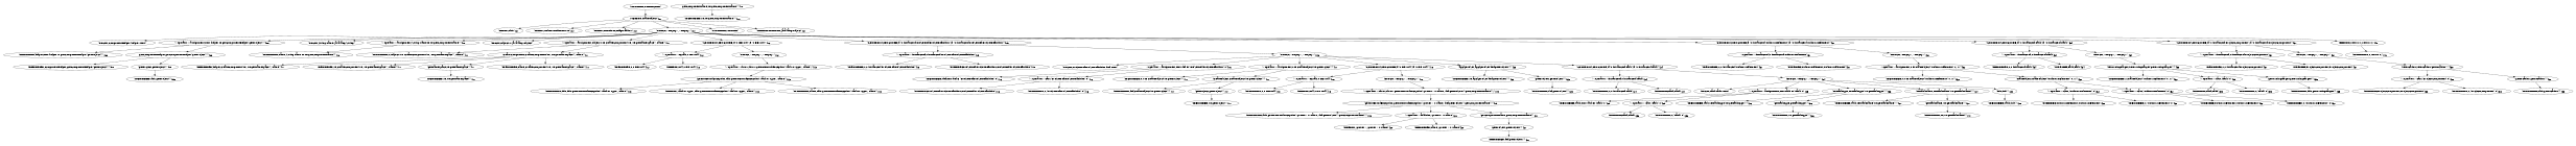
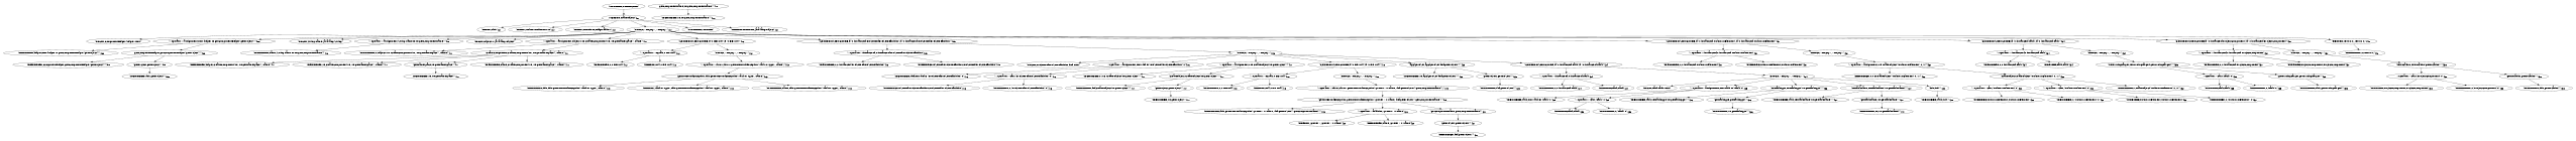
  digraph {
    n1 [label=<(METHOD,makeObject)<SUB>407</SUB>>]
    n2 [label=<(PARAM,this)<SUB>407</SUB>>]
    n3 [label=<(PARAM,UnknownElement ue)<SUB>407</SUB>>]
    n4 [label=<(PARAM,RuntimeConfigurable w)<SUB>407</SUB>>]
    n5 [label=<(BLOCK,&lt;empty&gt;,&lt;empty&gt;)<SUB>407</SUB>>]
    n6 [label=<(MODIFIER,VIRTUAL)>]
    n7 [label=<(METHOD_RETURN,java.lang.Object)<SUB>407</SUB>>]
    n8 [label=<(LOCAL,ComponentHelper helper: ANY)>]
    n9 [label=<(&lt;operator&gt;.assignment,ANY helper = getComponentHelper(getProject()))<SUB>408</SUB>>]
    n10 [label=<(LOCAL,String name: java.lang.String)>]
    n11 [label=<(&lt;operator&gt;.assignment,String name = ue.getComponentName())<SUB>410</SUB>>]
    n12 [label=<(LOCAL,Object o: java.lang.Object)>]
    n13 [label=<(&lt;operator&gt;.assignment,Object o = createComponent(ue, ue.getNamespace(), name))<SUB>411</SUB>>]
    n14 [label=<(CONTROL_STRUCTURE,if (o == null),if (o == null))<SUB>412</SUB>>]
    n15 [label=<(CONTROL_STRUCTURE,if (o instanceof PreSetDef.PreSetDefinition),if (o instanceof PreSetDef.PreSetDefinition))<SUB>415</SUB>>]
    n16 [label=<(CONTROL_STRUCTURE,if (o instanceof UnknownElement),if (o instanceof UnknownElement))<SUB>431</SUB>>]
    n17 [label=<(CONTROL_STRUCTURE,if (o instanceof Task),if (o instanceof Task))<SUB>434</SUB>>]
    n18 [label=<(CONTROL_STRUCTURE,if (o instanceof ProjectComponent),if (o instanceof ProjectComponent))<SUB>437</SUB>>]
    n19 [label=<(RETURN,return o;,return o;)<SUB>440</SUB>>]
    n20 [label=<(MODIFIER,PROTECTED)>]
    n21 [label=<(IDENTIFIER,helper,ANY helper = getComponentHelper(getProject()))<SUB>408</SUB>>]
    n22 [label=<(getComponentHelper,getComponentHelper(getProject()))<SUB>408</SUB>>]
    n23 [label=<(IDENTIFIER,name,String name = ue.getComponentName())<SUB>410</SUB>>]
    n24 [label=<(IDENTIFIER,o,Object o = createComponent(ue, ue.getNamespace(), name))<SUB>411</SUB>>]
    n25 [label=<(createComponent,createComponent(ue, ue.getNamespace(), name))<SUB>411</SUB>>]
    n26 [label=<(&lt;operator&gt;.equals,o == null)<SUB>412</SUB>>]
    n27 [label=<(BLOCK,&lt;empty&gt;,&lt;empty&gt;)<SUB>412</SUB>>]
    n28 [label=<(&lt;operator&gt;.instanceOf,o instanceof PreSetDef.PreSetDefinition)<SUB>415</SUB>>]
    n29 [label=<(BLOCK,&lt;empty&gt;,&lt;empty&gt;)<SUB>415</SUB>>]
    n30 [label=<(&lt;operator&gt;.instanceOf,o instanceof UnknownElement)<SUB>431</SUB>>]
    n31 [label=<(BLOCK,&lt;empty&gt;,&lt;empty&gt;)<SUB>431</SUB>>]
    n32 [label=<(&lt;operator&gt;.instanceOf,o instanceof Task)<SUB>434</SUB>>]
    n33 [label=<(BLOCK,&lt;empty&gt;,&lt;empty&gt;)<SUB>434</SUB>>]
    n34 [label=<(&lt;operator&gt;.instanceOf,o instanceof ProjectComponent)<SUB>437</SUB>>]
    n35 [label=<(BLOCK,&lt;empty&gt;,&lt;empty&gt;)<SUB>437</SUB>>]
    n36 [label=<(IDENTIFIER,o,return o;)<SUB>440</SUB>>]
    n37 [label=<(IDENTIFIER,ComponentHelper,getComponentHelper(getProject()))<SUB>408</SUB>>]
    n38 [label=<(getProject,getProject())<SUB>409</SUB>>]
    n39 [label=<(IDENTIFIER,this,getProject())<SUB>409</SUB>>]
    n40 [label=<(getComponentName,ue.getComponentName())<SUB>410</SUB>>]
    n41 [label=<(IDENTIFIER,ue,ue.getComponentName())<SUB>410</SUB>>]
    n42 [label=<(IDENTIFIER,helper,createComponent(ue, ue.getNamespace(), name))<SUB>411</SUB>>]
    n43 [label=<(IDENTIFIER,ue,createComponent(ue, ue.getNamespace(), name))<SUB>411</SUB>>]
    n44 [label=<(getNamespace,ue.getNamespace())<SUB>411</SUB>>]
    n45 [label=<(IDENTIFIER,name,createComponent(ue, ue.getNamespace(), name))<SUB>411</SUB>>]
    n46 [label=<(IDENTIFIER,ue,ue.getNamespace())<SUB>411</SUB>>]
    n47 [label=<(IDENTIFIER,o,o == null)<SUB>412</SUB>>]
    n48 [label=<(LITERAL,null,o == null)<SUB>412</SUB>>]
    n49 [label=<(&lt;operator&gt;.throw,throw getNotFoundException(&quot;task or type&quot;, name);)<SUB>413</SUB>>]
    n50 [label=<(getNotFoundException,this.getNotFoundException(&quot;task or type&quot;, name))<SUB>413</SUB>>]
    n51 [label=<(IDENTIFIER,this,this.getNotFoundException(&quot;task or type&quot;, name))<SUB>413</SUB>>]
    n52 [label=<(LITERAL,&quot;task or type&quot;,this.getNotFoundException(&quot;task or type&quot;, name))<SUB>413</SUB>>]
    n53 [label=<(IDENTIFIER,name,this.getNotFoundException(&quot;task or type&quot;, name))<SUB>413</SUB>>]
    n54 [label=<(IDENTIFIER,o,o instanceof PreSetDef.PreSetDefinition)<SUB>415</SUB>>]
    n55 [label=<(TYPE_REF,PreSetDef.PreSetDefinition,PreSetDef.PreSetDefinition)<SUB>415</SUB>>]
    n56 [label=<(LOCAL,PreSetDef.PreSetDefinition def: ANY)>]
    n57 [label=<(&lt;operator&gt;.assignment,ANY def = (PreSetDef.PreSetDefinition) o)<SUB>416</SUB>>]
    n58 [label=<(&lt;operator&gt;.assignment,o = createObject(ue.getProject()))<SUB>417</SUB>>]
    n59 [label=<(CONTROL_STRUCTURE,if (o == null),if (o == null))<SUB>418</SUB>>]
    n60 [label=<(applyPreSet,applyPreSet(def.getPreSets()))<SUB>423</SUB>>]
    n61 [label=<(CONTROL_STRUCTURE,if (o instanceof Task),if (o instanceof Task))<SUB>424</SUB>>]
    n62 [label=<(IDENTIFIER,def,ANY def = (PreSetDef.PreSetDefinition) o)<SUB>416</SUB>>]
    n63 [label=<(&lt;operator&gt;.cast,(PreSetDef.PreSetDefinition) o)<SUB>416</SUB>>]
    n64 [label=<(IDENTIFIER,o,o = createObject(ue.getProject()))<SUB>417</SUB>>]
    n65 [label=<(createObject,createObject(ue.getProject()))<SUB>417</SUB>>]
    n66 [label=<(&lt;operator&gt;.equals,o == null)<SUB>418</SUB>>]
    n67 [label=<(BLOCK,&lt;empty&gt;,&lt;empty&gt;)<SUB>418</SUB>>]
    n68 [label=<(IDENTIFIER,ue,applyPreSet(def.getPreSets()))<SUB>423</SUB>>]
    n69 [label=<(getPreSets,getPreSets())<SUB>423</SUB>>]
    n70 [label=<(&lt;operator&gt;.instanceOf,o instanceof Task)<SUB>424</SUB>>]
    n71 [label=<(BLOCK,&lt;empty&gt;,&lt;empty&gt;)<SUB>424</SUB>>]
    n72 [label=<(TYPE_REF,PreSetDef.PreSetDefinition,PreSetDef.PreSetDefinition)<SUB>416</SUB>>]
    n73 [label=<(IDENTIFIER,o,(PreSetDef.PreSetDefinition) o)<SUB>416</SUB>>]
    n74 [label=<(IDENTIFIER,def,createObject(ue.getProject()))<SUB>417</SUB>>]
    n75 [label=<(getProject,getProject())<SUB>417</SUB>>]
    n76 [label=<(IDENTIFIER,ue,getProject())<SUB>417</SUB>>]
    n77 [label=<(IDENTIFIER,o,o == null)<SUB>418</SUB>>]
    n78 [label=<(LITERAL,null,o == null)<SUB>418</SUB>>]
    n79 [label=<(&lt;operator&gt;.throw,throw getNotFoundException(&quot;preset &quot; + name, def.getPreSets().getComponentName());)<SUB>419</SUB>>]
    n80 [label=<(getNotFoundException,getNotFoundException(&quot;preset &quot; + name, def.getPreSets().getComponentName()))<SUB>419</SUB>>]
    n81 [label=<(IDENTIFIER,this,getNotFoundException(&quot;preset &quot; + name, def.getPreSets().getComponentName()))<SUB>419</SUB>>]
    n82 [label=<(&lt;operator&gt;.addition,&quot;preset &quot; + name)<SUB>420</SUB>>]
    n83 [label=<(getComponentName,getComponentName())<SUB>421</SUB>>]
    n84 [label=<(LITERAL,&quot;preset &quot;,&quot;preset &quot; + name)<SUB>420</SUB>>]
    n85 [label=<(IDENTIFIER,name,&quot;preset &quot; + name)<SUB>420</SUB>>]
    n86 [label=<(getPreSets,getPreSets())<SUB>421</SUB>>]
    n87 [label=<(IDENTIFIER,def,getPreSets())<SUB>421</SUB>>]
    n88 [label=<(IDENTIFIER,def,getPreSets())<SUB>423</SUB>>]
    n89 [label=<(IDENTIFIER,o,o instanceof Task)<SUB>424</SUB>>]
    n90 [label=<(TYPE_REF,Task,Task)<SUB>424</SUB>>]
    n91 [label=<(LOCAL,Task task: ANY)>]
    n92 [label=<(&lt;operator&gt;.assignment,ANY task = (Task) o)<SUB>425</SUB>>]
    n93 [label=<(setTaskType,setTaskType(ue.getTaskType()))<SUB>436</SUB>>]
    n94 [label=<(setTaskName,setTaskName(ue.getTaskName()))<SUB>427</SUB>>]
    n95 [label=<(init,init())<SUB>428</SUB>>]
    n96 [label=<(IDENTIFIER,task,ANY task = (Task) o)<SUB>425</SUB>>]
    n97 [label=<(&lt;operator&gt;.cast,(Task) o)<SUB>425</SUB>>]
    n98 [label=<(IDENTIFIER,task,setTaskType(ue.getTaskType()))<SUB>426</SUB>>]
    n99 [label=<(getTaskType,getTaskType())<SUB>426</SUB>>]
    n100 [label=<(IDENTIFIER,task,setTaskName(ue.getTaskName()))<SUB>427</SUB>>]
    n101 [label=<(getTaskName,ue.getTaskName())<SUB>427</SUB>>]
    n102 [label=<(IDENTIFIER,task,init())<SUB>428</SUB>>]
    n103 [label=<(TYPE_REF,Task,Task)<SUB>425</SUB>>]
    n104 [label=<(IDENTIFIER,o,(Task) o)<SUB>425</SUB>>]
    n105 [label=<(IDENTIFIER,ue,getTaskType())<SUB>426</SUB>>]
    n106 [label=<(IDENTIFIER,ue,ue.getTaskName())<SUB>447</SUB>>]
    n107 [label=<(IDENTIFIER,o,o instanceof UnknownElement)<SUB>431</SUB>>]
    n108 [label=<(TYPE_REF,UnknownElement,UnknownElement)<SUB>431</SUB>>]
    n109 [label=<(&lt;operator&gt;.assignment,o = makeObject((UnknownElement) o, w))<SUB>432</SUB>>]
    n110 [label=<(IDENTIFIER,o,o = makeObject((UnknownElement) o, w))<SUB>432</SUB>>]
    n111 [label=<(makeObject,makeObject((UnknownElement) o, w))<SUB>432</SUB>>]
    n112 [label=<(&lt;operator&gt;.cast,(UnknownElement) o)<SUB>432</SUB>>]
    n113 [label=<(&lt;operator&gt;.cast,(UnknownElement) o)<SUB>432</SUB>>]
    n114 [label=<(IDENTIFIER,w,makeObject((UnknownElement) o, w))<SUB>432</SUB>>]
    n115 [label=<(TYPE_REF,UnknownElement,UnknownElement)<SUB>432</SUB>>]
    n116 [label=<(IDENTIFIER,o,(UnknownElement) o)<SUB>432</SUB>>]
    n117 [label=<(TYPE_REF,UnknownElement,UnknownElement)<SUB>432</SUB>>]
    n118 [label=<(IDENTIFIER,o,(UnknownElement) o)<SUB>432</SUB>>]
    n119 [label=<(IDENTIFIER,o,o instanceof Task)<SUB>434</SUB>>]
    n120 [label=<(TYPE_REF,Task,Task)<SUB>434</SUB>>]
    n121 [label=<(setOwningTarget,setOwningTarget(getOwningTarget()))<SUB>435</SUB>>]
    n122 [label=<(&lt;operator&gt;.cast,(Task) o)<SUB>435</SUB>>]
    n123 [label=<(getOwningTarget,getOwningTarget())<SUB>435</SUB>>]
    n124 [label=<(TYPE_REF,Task,Task)<SUB>435</SUB>>]
    n125 [label=<(IDENTIFIER,o,(Task) o)<SUB>435</SUB>>]
    n126 [label=<(IDENTIFIER,this,getOwningTarget())<SUB>435</SUB>>]
    n127 [label=<(IDENTIFIER,o,o instanceof ProjectComponent)<SUB>437</SUB>>]
    n128 [label=<(TYPE_REF,ProjectComponent,ProjectComponent)<SUB>437</SUB>>]
    n129 [label=<(setLocation,setLocation(getLocation()))<SUB>438</SUB>>]
    n130 [label=<(&lt;operator&gt;.cast,(ProjectComponent) o)<SUB>438</SUB>>]
    n131 [label=<(getLocation,getLocation())<SUB>438</SUB>>]
    n132 [label=<(TYPE_REF,ProjectComponent,ProjectComponent)<SUB>438</SUB>>]
    n133 [label=<(IDENTIFIER,o,(ProjectComponent) o)<SUB>438</SUB>>]
    n134 [label=<(IDENTIFIER,this,getLocation())<SUB>438</SUB>>]
    n1 -> n2
    n1 -> n3
    n1 -> n4
    n1 -> n5
    n1 -> n6
    n1 -> n7
    n5 -> n8
    n5 -> n9
    n5 -> n10
    n5 -> n11
    n5 -> n12
    n5 -> n13
    n5 -> n14
    n5 -> n15
    n5 -> n16
    n5 -> n17
    n5 -> n18
    n5 -> n19
    n9 -> n21
    n9 -> n22
    n11 -> n23
    n13 -> n24
    n13 -> n25
    n14 -> n26
    n14 -> n27
    n15 -> n28
    n15 -> n29
    n16 -> n30
    n16 -> n31
    n17 -> n32
    n17 -> n33
    n18 -> n34
    n18 -> n35
    n19 -> n36
    n20 -> n1
    n22 -> n37
    n22 -> n38
    n25 -> n42
    n25 -> n43
    n25 -> n44
    n25 -> n45
    n26 -> n47
    n26 -> n48
    n27 -> n49
    n28 -> n54
    n28 -> n55
    n29 -> n56
    n29 -> n57
    n29 -> n58
    n29 -> n59
    n29 -> n60
    n29 -> n61
    n30 -> n107
    n30 -> n108
    n31 -> n109
    n32 -> n119
    n32 -> n120
    n33 -> n121
    n34 -> n127
    n34 -> n128
    n35 -> n129
    n38 -> n39
    n40 -> n41
    n44 -> n46
    n49 -> n50
    n50 -> n51
    n50 -> n52
    n50 -> n53
    n57 -> n62
    n57 -> n63
    n58 -> n64
    n58 -> n65
    n59 -> n66
    n59 -> n67
    n60 -> n68
    n60 -> n69
    n61 -> n70
    n61 -> n71
    n63 -> n72
    n63 -> n73
    n65 -> n74
    n65 -> n75
    n66 -> n77
    n66 -> n78
    n67 -> n79
    n69 -> n88
    n70 -> n89
    n70 -> n90
    n71 -> n91
    n71 -> n92
    n71 -> n93
    n71 -> n94
    n71 -> n95
    n75 -> n76
    n79 -> n80
    n80 -> n81
    n80 -> n82
    n80 -> n83
    n82 -> n84
    n82 -> n85
    n83 -> n86
    n86 -> n87
    n92 -> n96
    n92 -> n97
    n93 -> n98
    n93 -> n99
    n94 -> n100
    n94 -> n101
    n95 -> n102
    n97 -> n103
    n97 -> n104
    n99 -> n105
    n101 -> n106
    n109 -> n110
    n109 -> n111
    n111 -> n112
    n111 -> n113
-   n121 -> n114
+   n111 -> n114
    n112 -> n115
    n112 -> n116
    n113 -> n117
    n113 -> n118
    n121 -> n122
    n121 -> n123
    n122 -> n124
    n122 -> n125
    n123 -> n126
    n129 -> n130
    n129 -> n131
    n130 -> n132
    n130 -> n133
    n131 -> n134
  }
